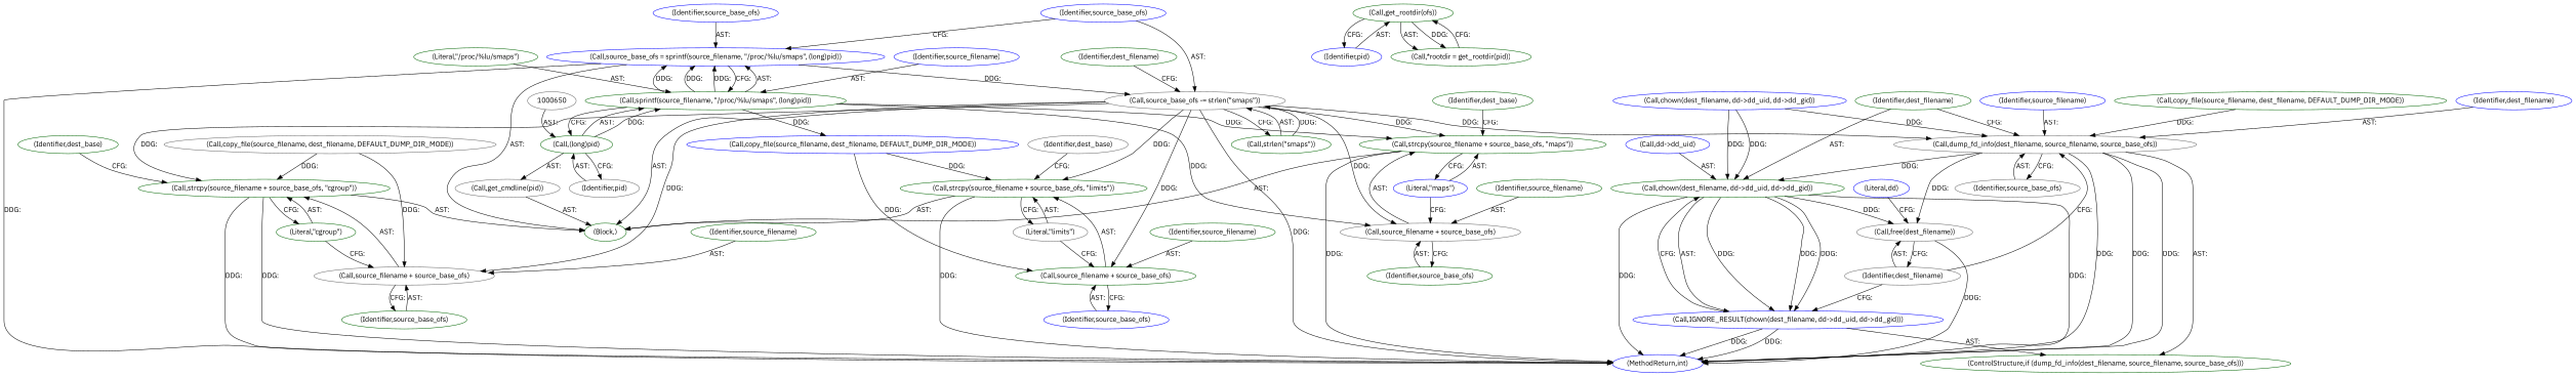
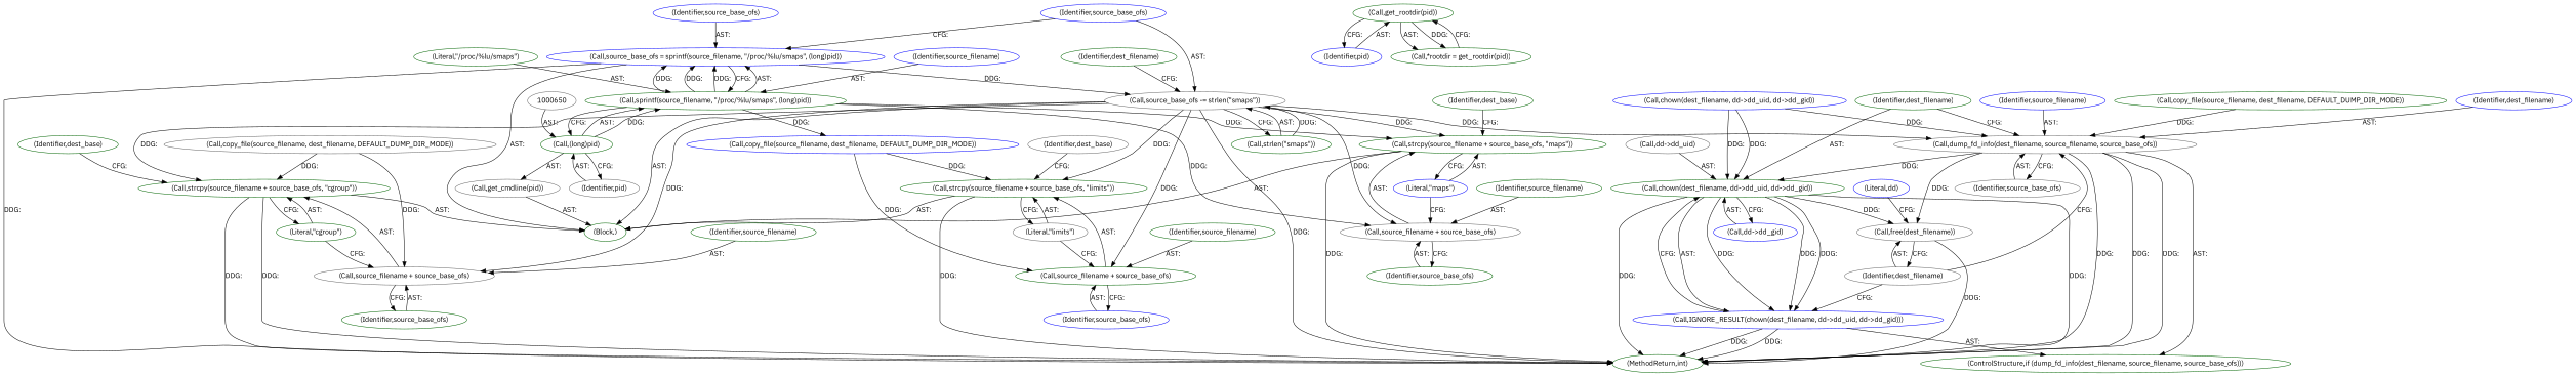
  digraph {
    fontname="IBM Plex Sans"
    node [color=darkgreen fontname="IBM Plex Sans"]
    edge [fontname="IBM Plex Sans"]
    n1 [color=blue label="(Call,source_base_ofs = sprintf(source_filename, \"/proc/%lu/smaps\", (long)pid))"]
    n2 [label="(Call,sprintf(source_filename, \"/proc/%lu/smaps\", (long)pid))"]
    n3 [color=gray40 label="(Call,source_base_ofs -= strlen(\"smaps\"))"]
    n4 [label="(Block,)"]
-   n5 [color=blue label="(MethodReturn,int)"]
+   n5 [label="(MethodReturn,int)"]
    n6 [label="(Call,(long)pid)"]
    n7 [label="(Call,strcpy(source_filename + source_base_ofs, \"maps\"))"]
    n8 [color=gray40 label="(Call,source_filename + source_base_ofs)"]
    n9 [color=blue label="(Call,copy_file(source_filename, dest_filename, DEFAULT_DUMP_DIR_MODE))"]
    n10 [label="(Call,strcpy(source_filename + source_base_ofs, \"limits\"))"]
    n11 [label="(Call,source_filename + source_base_ofs)"]
    n12 [label="(Call,strcpy(source_filename + source_base_ofs, \"cgroup\"))"]
    n13 [color=gray40 label="(Call,source_filename + source_base_ofs)"]
    n14 [color=gray40 label="(Call,dump_fd_info(dest_filename, source_filename, source_base_ofs))"]
    n15 [label="(Call,strlen(\"smaps\"))"]
    n16 [color=gray40 label="(Identifier,pid)"]
    n17 [color=gray40 label="(Call,get_cmdline(pid))"]
    n18 [color=blue label="(Literal,\"maps\")"]
    n19 [label="(Identifier,source_base_ofs)"]
-   n20 [label="(Call,get_rootdir(ofs))"]
+   n20 [label="(Call,get_rootdir(pid))"]
    n21 [color=blue label="(Identifier,pid)"]
    n22 [label="(Call,*rootdir = get_rootdir(pid))"]
    n23 [color=gray40 label="(Literal,\"limits\")"]
    n24 [color=blue label="(Identifier,source_base_ofs)"]
    n25 [label="(Literal,\"cgroup\")"]
    n26 [label="(Identifier,source_base_ofs)"]
    n27 [label="(Call,chown(dest_filename, dd->dd_uid, dd->dd_gid))"]
    n28 [color=gray40 label="(Call,free(dest_filename))"]
    n29 [label="(ControlStructure,if (dump_fd_info(dest_filename, source_filename, source_base_ofs)))"]
    n30 [color=gray40 label="(Identifier,source_base_ofs)"]
    n31 [color=blue label="(Call,IGNORE_RESULT(chown(dest_filename, dd->dd_uid, dd->dd_gid)))"]
+   n32 [color=blue label="(Call,dd->dd_gid)"]
    n33 [color=gray40 label="(Identifier,dest_filename)"]
    n34 [label="(Identifier,source_filename)"]
    n35 [label="(Identifier,dest_base)"]
    n36 [label="(Identifier,dest_filename)"]
    n37 [label="(Literal,\"/proc/%lu/smaps\")"]
    n38 [color=blue label="(Identifier,dest_filename)"]
    n39 [color=blue label="(Call,chown(dest_filename, dd->dd_uid, dd->dd_gid))"]
    n40 [label="(Identifier,dest_base)"]
    n41 [color=blue label="(Literal,dd)"]
    n42 [color=gray40 label="(Call,copy_file(source_filename, dest_filename, DEFAULT_DUMP_DIR_MODE))"]
-   n43 [color=blue label="(Call,dd->dd_uid)"]
+   n43 [color=gray40 label="(Call,dd->dd_uid)"]
    n44 [color=blue label="(Identifier,source_filename)"]
    n45 [label="(Call,copy_file(source_filename, dest_filename, DEFAULT_DUMP_DIR_MODE))"]
    n46 [color=gray40 label="(Identifier,dest_base)"]
    n47 [color=blue label="(Identifier,source_base_ofs)"]
    n48 [color=blue label="(Identifier,source_base_ofs)"]
    n49 [color=blue label="(Identifier,source_filename)"]
    n50 [label="(Identifier,source_filename)"]
    n51 [label="(Identifier,source_filename)"]
    n52 [label="(Identifier,dest_filename)"]
    1000650 [color=gray40]
    n1 -> n2 [label="CFG: "]
    n1 -> n3 [label="DDG: "]
    n1 -> n4 [label="AST: "]
    n1 -> n5 [label="DDG: "]
    n2 -> n1 [label="AST: "]
    n2 -> n1 [label="DDG: "]
    n2 -> n1 [label="DDG: "]
    n2 -> n1 [label="DDG: "]
    n2 -> n6 [label="CFG: "]
    n2 -> n7 [label="DDG: "]
    n2 -> n8 [label="DDG: "]
    n2 -> n9 [label="DDG: "]
    n3 -> n4 [label="AST: "]
    n3 -> n5 [label="DDG: "]
    n3 -> n7 [label="DDG: "]
    n3 -> n8 [label="DDG: "]
    n3 -> n10 [label="DDG: "]
    n3 -> n11 [label="DDG: "]
    n3 -> n12 [label="DDG: "]
    n3 -> n13 [label="DDG: "]
    n3 -> n14 [label="DDG: "]
    n3 -> n15 [label="CFG: "]
    n6 -> n2 [label="AST: "]
    n6 -> n2 [label="DDG: "]
    n6 -> n16 [label="CFG: "]
    n6 -> n17 [label="AST: "]
    n7 -> n4 [label="AST: "]
    n7 -> n5 [label="DDG: "]
    n7 -> n18 [label="CFG: "]
    n8 -> n7 [label="AST: "]
    n8 -> n19 [label="CFG: "]
    n9 -> n10 [label="DDG: "]
    n9 -> n11 [label="DDG: "]
    n10 -> n4 [label="AST: "]
    n10 -> n5 [label="DDG: "]
    n10 -> n23 [label="CFG: "]
    n11 -> n10 [label="AST: "]
    n11 -> n24 [label="CFG: "]
    n12 -> n4 [label="AST: "]
    n12 -> n5 [label="DDG: "]
    n12 -> n5 [label="DDG: "]
    n12 -> n25 [label="CFG: "]
    n13 -> n12 [label="AST: "]
    n13 -> n26 [label="CFG: "]
    n14 -> n5 [label="DDG: "]
    n14 -> n5 [label="DDG: "]
    n14 -> n5 [label="DDG: "]
    n14 -> n27 [label="DDG: "]
    n14 -> n28 [label="DDG: "]
    n14 -> n29 [label="AST: "]
    n14 -> n30 [label="CFG: "]
    n15 -> n3 [label="AST: "]
    n15 -> n3 [label="DDG: "]
    n16 -> n6 [label="AST: "]
    n17 -> n4 [label="AST: "]
    n18 -> n7 [label="AST: "]
    n18 -> n8 [label="CFG: "]
    n19 -> n8 [label="AST: "]
    n20 -> n21 [label="CFG: "]
    n20 -> n22 [label="AST: "]
    n20 -> n22 [label="DDG: "]
    n21 -> n20 [label="AST: "]
    n22 -> n20 [label="CFG: "]
    n23 -> n10 [label="AST: "]
    n23 -> n11 [label="CFG: "]
    n24 -> n11 [label="AST: "]
    n25 -> n12 [label="AST: "]
    n25 -> n13 [label="CFG: "]
    n26 -> n13 [label="AST: "]
    n27 -> n5 [label="DDG: "]
    n27 -> n5 [label="DDG: "]
    n27 -> n28 [label="DDG: "]
    n27 -> n31 [label="AST: "]
    n27 -> n31 [label="DDG: "]
    n27 -> n31 [label="DDG: "]
    n27 -> n31 [label="DDG: "]
+   n27 -> n32 [label="CFG: "]
    n28 -> n5 [label="DDG: "]
    n28 -> n33 [label="CFG: "]
    n30 -> n14 [label="AST: "]
    n31 -> n5 [label="DDG: "]
    n31 -> n5 [label="DDG: "]
    n31 -> n27 [label="CFG: "]
    n31 -> n29 [label="AST: "]
+   n32 -> n27 [label="AST: "]
    n33 -> n14 [label="CFG: "]
    n33 -> n28 [label="AST: "]
    n33 -> n31 [label="CFG: "]
    n34 -> n11 [label="AST: "]
    n35 -> n12 [label="CFG: "]
    n36 -> n3 [label="CFG: "]
    n37 -> n2 [label="AST: "]
    n38 -> n14 [label="AST: "]
    n39 -> n14 [label="DDG: "]
    n39 -> n27 [label="DDG: "]
    n39 -> n27 [label="DDG: "]
    n40 -> n7 [label="CFG: "]
    n41 -> n28 [label="CFG: "]
    n42 -> n12 [label="DDG: "]
    n42 -> n13 [label="DDG: "]
    n43 -> n27 [label="AST: "]
    n44 -> n14 [label="AST: "]
    n45 -> n14 [label="DDG: "]
    n46 -> n10 [label="CFG: "]
    n47 -> n1 [label="AST: "]
    n48 -> n1 [label="CFG: "]
    n48 -> n3 [label="AST: "]
    n49 -> n2 [label="AST: "]
    n50 -> n8 [label="AST: "]
    n51 -> n13 [label="AST: "]
    n52 -> n14 [label="CFG: "]
    n52 -> n27 [label="AST: "]
    1000650 -> n6 [label="AST: "]
  }
